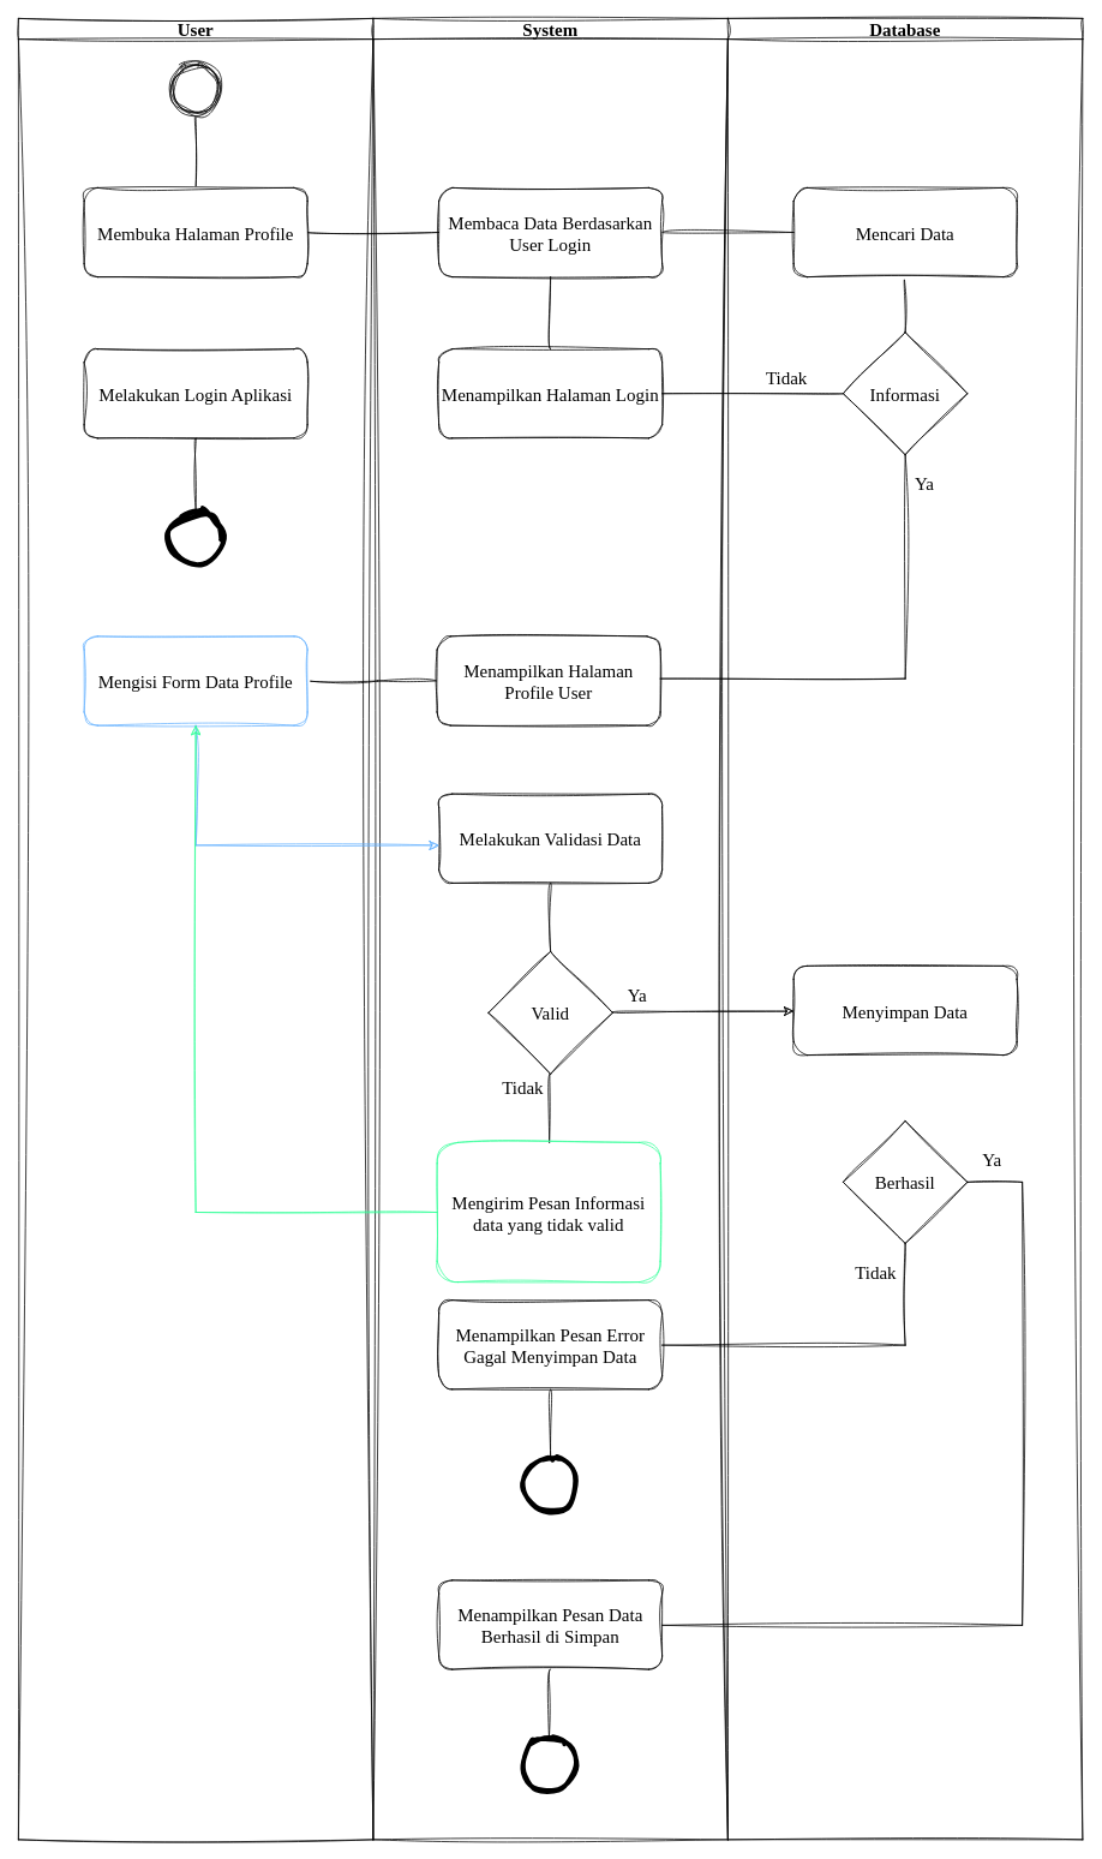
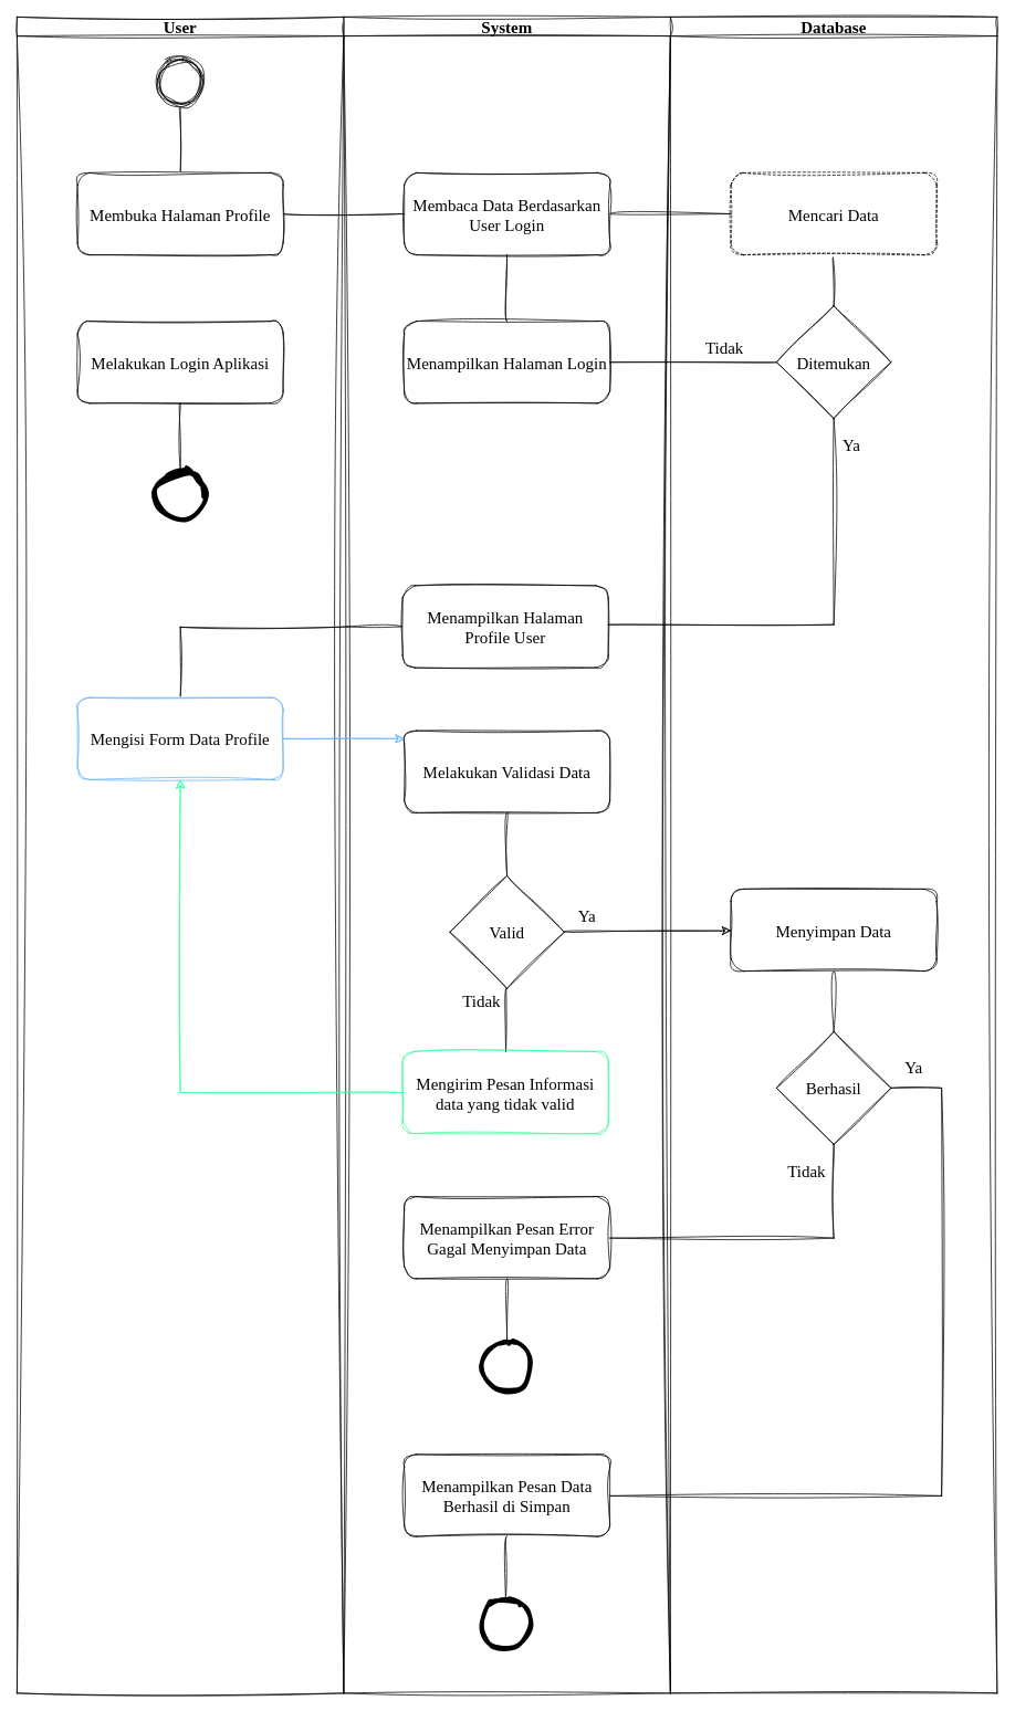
  <mxCell id="0" />
  <mxCell id="1" parent="0" />
  <mxCell id="2" style="edgeStyle=orthogonalEdgeStyle;rounded=0;sketch=1;hachureGap=4;jiggle=2;curveFitting=1;orthogonalLoop=1;jettySize=auto;html=1;fontFamily=Architects Daughter;fontSource=https%3A%2F%2Ffonts.googleapis.com%2Fcss%3Ffamily%3DArchitects%2BDaughter;fontSize=16;startSize=8;endSize=8;endArrow=none;endFill=0;" edge="1" parent="1" source="14" target="10"><mxGeometry relative="1" as="geometry"><Array as="points"><mxPoint x="419" y="756" /><mxPoint x="419" y="756" /></Array></mxGeometry></mxCell>
  <mxCell id="3" value="User" style="swimlane;whiteSpace=wrap;html=1;sketch=1;hachureGap=4;jiggle=2;curveFitting=1;fontFamily=Architects Daughter;fontSource=https%3A%2F%2Ffonts.googleapis.com%2Fcss%3Ffamily%3DArchitects%2BDaughter;fontSize=20;" vertex="1" parent="1"><mxGeometry x="20" y="20" width="394" height="2022" as="geometry" /></mxCell>
  <mxCell id="4" style="edgeStyle=none;curved=1;rounded=0;sketch=1;hachureGap=4;jiggle=2;curveFitting=1;orthogonalLoop=1;jettySize=auto;html=1;fontFamily=Architects Daughter;fontSource=https%3A%2F%2Ffonts.googleapis.com%2Fcss%3Ffamily%3DArchitects%2BDaughter;fontSize=16;startSize=8;endSize=8;endArrow=none;endFill=0;" edge="1" parent="3" source="5" target="6"><mxGeometry relative="1" as="geometry" /></mxCell>
  <mxCell id="5" value="" style="ellipse;shape=doubleEllipse;html=1;dashed=0;whiteSpace=wrap;aspect=fixed;sketch=1;hachureGap=4;jiggle=2;curveFitting=1;fontFamily=Architects Daughter;fontSource=https%3A%2F%2Ffonts.googleapis.com%2Fcss%3Ffamily%3DArchitects%2BDaughter;fontSize=20;" vertex="1" parent="3"><mxGeometry x="167" y="48" width="60" height="60" as="geometry" /></mxCell>
  <mxCell id="6" value="Membuka Halaman Profile" style="rounded=1;whiteSpace=wrap;html=1;sketch=1;hachureGap=4;jiggle=2;curveFitting=1;fontFamily=Architects Daughter;fontSource=https%3A%2F%2Ffonts.googleapis.com%2Fcss%3Ffamily%3DArchitects%2BDaughter;fontSize=20;" vertex="1" parent="3"><mxGeometry x="73" y="188" width="248" height="99" as="geometry" /></mxCell>
  <mxCell id="7" style="edgeStyle=none;curved=1;rounded=0;sketch=1;hachureGap=4;jiggle=2;curveFitting=1;orthogonalLoop=1;jettySize=auto;html=1;fontFamily=Architects Daughter;fontSource=https%3A%2F%2Ffonts.googleapis.com%2Fcss%3Ffamily%3DArchitects%2BDaughter;fontSize=16;startSize=8;endSize=8;endArrow=none;endFill=0;" edge="1" parent="3" source="8" target="9"><mxGeometry relative="1" as="geometry" /></mxCell>
  <mxCell id="8" value="Melakukan Login Aplikasi" style="rounded=1;whiteSpace=wrap;html=1;sketch=1;hachureGap=4;jiggle=2;curveFitting=1;fontFamily=Architects Daughter;fontSource=https%3A%2F%2Ffonts.googleapis.com%2Fcss%3Ffamily%3DArchitects%2BDaughter;fontSize=20;" vertex="1" parent="3"><mxGeometry x="73" y="367" width="248" height="99" as="geometry" /></mxCell>
  <mxCell id="9" value="" style="shape=ellipse;html=1;dashed=0;whiteSpace=wrap;aspect=fixed;strokeWidth=5;perimeter=ellipsePerimeter;sketch=1;hachureGap=4;jiggle=2;curveFitting=1;fontFamily=Architects Daughter;fontSource=https%3A%2F%2Ffonts.googleapis.com%2Fcss%3Ffamily%3DArchitects%2BDaughter;fontSize=20;" vertex="1" parent="3"><mxGeometry x="167" y="546" width="60" height="60" as="geometry" /></mxCell>
- <mxCell id="10" value="Mengisi Form Data Profile" style="rounded=1;whiteSpace=wrap;html=1;sketch=1;hachureGap=4;jiggle=2;curveFitting=1;fontFamily=Architects Daughter;fontSource=https%3A%2F%2Ffonts.googleapis.com%2Fcss%3Ffamily%3DArchitects%2BDaughter;fontSize=20;strokeColor=#66B2FF;" vertex="1" parent="3"><mxGeometry x="73" y="686" width="248" height="99" as="geometry" /></mxCell>
+ <mxCell id="10" value="Mengisi Form Data Profile" style="rounded=1;whiteSpace=wrap;html=1;sketch=1;hachureGap=4;jiggle=2;curveFitting=1;fontFamily=Architects Daughter;fontSource=https%3A%2F%2Ffonts.googleapis.com%2Fcss%3Ffamily%3DArchitects%2BDaughter;fontSize=20;strokeColor=#66B2FF;" vertex="1" parent="3"><mxGeometry x="73" y="821" width="248" height="99" as="geometry" /></mxCell>
  <mxCell id="11" value="System" style="swimlane;whiteSpace=wrap;html=1;sketch=1;hachureGap=4;jiggle=2;curveFitting=1;fontFamily=Architects Daughter;fontSource=https%3A%2F%2Ffonts.googleapis.com%2Fcss%3Ffamily%3DArchitects%2BDaughter;fontSize=20;" vertex="1" parent="1"><mxGeometry x="414" y="20" width="394" height="2022" as="geometry" /></mxCell>
  <mxCell id="12" value="Membaca Data Berdasarkan User Login" style="rounded=1;whiteSpace=wrap;html=1;sketch=1;hachureGap=4;jiggle=2;curveFitting=1;fontFamily=Architects Daughter;fontSource=https%3A%2F%2Ffonts.googleapis.com%2Fcss%3Ffamily%3DArchitects%2BDaughter;fontSize=20;" vertex="1" parent="11"><mxGeometry x="73" y="188" width="248" height="99" as="geometry" /></mxCell>
  <mxCell id="13" value="Menampilkan Halaman Login" style="rounded=1;whiteSpace=wrap;html=1;sketch=1;hachureGap=4;jiggle=2;curveFitting=1;fontFamily=Architects Daughter;fontSource=https%3A%2F%2Ffonts.googleapis.com%2Fcss%3Ffamily%3DArchitects%2BDaughter;fontSize=20;" vertex="1" parent="11"><mxGeometry x="73" y="367" width="248" height="99" as="geometry" /></mxCell>
  <mxCell id="14" value="Menampilkan Halaman Profile User" style="rounded=1;whiteSpace=wrap;html=1;sketch=1;hachureGap=4;jiggle=2;curveFitting=1;fontFamily=Architects Daughter;fontSource=https%3A%2F%2Ffonts.googleapis.com%2Fcss%3Ffamily%3DArchitects%2BDaughter;fontSize=20;" vertex="1" parent="11"><mxGeometry x="71" y="686" width="248" height="99" as="geometry" /></mxCell>
  <mxCell id="15" style="edgeStyle=none;curved=1;rounded=0;sketch=1;hachureGap=4;jiggle=2;curveFitting=1;orthogonalLoop=1;jettySize=auto;html=1;fontFamily=Architects Daughter;fontSource=https%3A%2F%2Ffonts.googleapis.com%2Fcss%3Ffamily%3DArchitects%2BDaughter;fontSize=16;startSize=8;endSize=8;endArrow=none;endFill=0;" edge="1" parent="11" source="16" target="19"><mxGeometry relative="1" as="geometry" /></mxCell>
  <mxCell id="16" value="Melakukan Validasi Data" style="rounded=1;whiteSpace=wrap;html=1;sketch=1;hachureGap=4;jiggle=2;curveFitting=1;fontFamily=Architects Daughter;fontSource=https%3A%2F%2Ffonts.googleapis.com%2Fcss%3Ffamily%3DArchitects%2BDaughter;fontSize=20;" vertex="1" parent="11"><mxGeometry x="73" y="861" width="248" height="99" as="geometry" /></mxCell>
  <mxCell id="17" style="edgeStyle=none;curved=1;rounded=0;sketch=1;hachureGap=4;jiggle=2;curveFitting=1;orthogonalLoop=1;jettySize=auto;html=1;fontFamily=Architects Daughter;fontSource=https%3A%2F%2Ffonts.googleapis.com%2Fcss%3Ffamily%3DArchitects%2BDaughter;fontSize=16;startSize=8;endSize=8;endArrow=none;endFill=0;" edge="1" parent="11" source="19" target="20"><mxGeometry relative="1" as="geometry" /></mxCell>
  <mxCell id="18" value="Tidak" style="edgeLabel;html=1;align=center;verticalAlign=middle;resizable=0;points=[];fontSize=20;fontFamily=Architects Daughter;" vertex="1" connectable="0" parent="17"><mxGeometry x="-0.331" y="4" relative="1" as="geometry"><mxPoint x="-35" y="-11" as="offset" /></mxGeometry></mxCell>
  <mxCell id="19" value="Valid" style="rhombus;whiteSpace=wrap;html=1;sketch=1;hachureGap=4;jiggle=2;curveFitting=1;fontFamily=Architects Daughter;fontSource=https%3A%2F%2Ffonts.googleapis.com%2Fcss%3Ffamily%3DArchitects%2BDaughter;fontSize=20;" vertex="1" parent="11"><mxGeometry x="128" y="1036" width="138" height="136" as="geometry" /></mxCell>
- <mxCell id="20" value="Mengirim Pesan Informasi data yang tidak valid" style="rounded=1;whiteSpace=wrap;html=1;sketch=1;hachureGap=4;jiggle=2;curveFitting=1;fontFamily=Architects Daughter;fontSource=https%3A%2F%2Ffonts.googleapis.com%2Fcss%3Ffamily%3DArchitects%2BDaughter;fontSize=20;strokeColor=#33FF99;" vertex="1" parent="11"><mxGeometry x="71" y="1248" width="248" height="155" as="geometry" /></mxCell>
+ <mxCell id="20" value="Mengirim Pesan Informasi data yang tidak valid" style="rounded=1;whiteSpace=wrap;html=1;sketch=1;hachureGap=4;jiggle=2;curveFitting=1;fontFamily=Architects Daughter;fontSource=https%3A%2F%2Ffonts.googleapis.com%2Fcss%3Ffamily%3DArchitects%2BDaughter;fontSize=20;strokeColor=#33FF99;" vertex="1" parent="11"><mxGeometry x="71" y="1248" width="248" height="99" as="geometry" /></mxCell>
  <mxCell id="21" style="edgeStyle=none;curved=1;rounded=0;sketch=1;hachureGap=4;jiggle=2;curveFitting=1;orthogonalLoop=1;jettySize=auto;html=1;fontFamily=Architects Daughter;fontSource=https%3A%2F%2Ffonts.googleapis.com%2Fcss%3Ffamily%3DArchitects%2BDaughter;fontSize=16;startSize=8;endSize=8;endArrow=none;endFill=0;" edge="1" parent="11" source="22" target="23"><mxGeometry relative="1" as="geometry" /></mxCell>
  <mxCell id="22" value="Menampilkan Pesan Error Gagal Menyimpan Data" style="rounded=1;whiteSpace=wrap;html=1;sketch=1;hachureGap=4;jiggle=2;curveFitting=1;fontFamily=Architects Daughter;fontSource=https%3A%2F%2Ffonts.googleapis.com%2Fcss%3Ffamily%3DArchitects%2BDaughter;fontSize=20;" vertex="1" parent="11"><mxGeometry x="73" y="1423" width="248" height="99" as="geometry" /></mxCell>
  <mxCell id="23" value="" style="shape=ellipse;html=1;dashed=0;whiteSpace=wrap;aspect=fixed;strokeWidth=5;perimeter=ellipsePerimeter;sketch=1;hachureGap=4;jiggle=2;curveFitting=1;fontFamily=Architects Daughter;fontSource=https%3A%2F%2Ffonts.googleapis.com%2Fcss%3Ffamily%3DArchitects%2BDaughter;fontSize=20;" vertex="1" parent="11"><mxGeometry x="167" y="1598" width="60" height="60" as="geometry" /></mxCell>
  <mxCell id="24" style="edgeStyle=none;curved=1;rounded=0;sketch=1;hachureGap=4;jiggle=2;curveFitting=1;orthogonalLoop=1;jettySize=auto;html=1;fontFamily=Architects Daughter;fontSource=https%3A%2F%2Ffonts.googleapis.com%2Fcss%3Ffamily%3DArchitects%2BDaughter;fontSize=16;startSize=8;endSize=8;endArrow=none;endFill=0;" edge="1" parent="11" source="25" target="26"><mxGeometry relative="1" as="geometry" /></mxCell>
  <mxCell id="25" value="Menampilkan Pesan Data Berhasil di Simpan" style="rounded=1;whiteSpace=wrap;html=1;sketch=1;hachureGap=4;jiggle=2;curveFitting=1;fontFamily=Architects Daughter;fontSource=https%3A%2F%2Ffonts.googleapis.com%2Fcss%3Ffamily%3DArchitects%2BDaughter;fontSize=20;" vertex="1" parent="11"><mxGeometry x="73" y="1734" width="248" height="99" as="geometry" /></mxCell>
  <mxCell id="26" value="" style="shape=ellipse;html=1;dashed=0;whiteSpace=wrap;aspect=fixed;strokeWidth=5;perimeter=ellipsePerimeter;sketch=1;hachureGap=4;jiggle=2;curveFitting=1;fontFamily=Architects Daughter;fontSource=https%3A%2F%2Ffonts.googleapis.com%2Fcss%3Ffamily%3DArchitects%2BDaughter;fontSize=20;" vertex="1" parent="11"><mxGeometry x="165" y="1909" width="60" height="60" as="geometry" /></mxCell>
  <mxCell id="27" value="Database" style="swimlane;whiteSpace=wrap;html=1;sketch=1;hachureGap=4;jiggle=2;curveFitting=1;fontFamily=Architects Daughter;fontSource=https%3A%2F%2Ffonts.googleapis.com%2Fcss%3Ffamily%3DArchitects%2BDaughter;fontSize=20;" vertex="1" parent="1"><mxGeometry x="808" y="20" width="394" height="2022" as="geometry" /></mxCell>
  <mxCell id="28" style="edgeStyle=none;curved=1;rounded=0;sketch=1;hachureGap=4;jiggle=2;curveFitting=1;orthogonalLoop=1;jettySize=auto;html=1;fontFamily=Architects Daughter;fontSource=https%3A%2F%2Ffonts.googleapis.com%2Fcss%3Ffamily%3DArchitects%2BDaughter;fontSize=16;startSize=8;endSize=8;endArrow=none;endFill=0;" edge="1" parent="27" source="29" target="30"><mxGeometry relative="1" as="geometry" /></mxCell>
- <mxCell id="29" value="Mencari Data" style="rounded=1;whiteSpace=wrap;html=1;sketch=1;hachureGap=4;jiggle=2;curveFitting=1;fontFamily=Architects Daughter;fontSource=https%3A%2F%2Ffonts.googleapis.com%2Fcss%3Ffamily%3DArchitects%2BDaughter;fontSize=20;" vertex="1" parent="27"><mxGeometry x="73" y="188" width="248" height="99" as="geometry" /></mxCell>
- <mxCell id="30" value="Informasi" style="rhombus;whiteSpace=wrap;html=1;sketch=1;hachureGap=4;jiggle=2;curveFitting=1;fontFamily=Architects Daughter;fontSource=https%3A%2F%2Ffonts.googleapis.com%2Fcss%3Ffamily%3DArchitects%2BDaughter;fontSize=20;" vertex="1" parent="27"><mxGeometry x="128" y="348.5" width="138" height="136" as="geometry" /></mxCell>
+ <mxCell id="29" value="Mencari Data" style="rounded=1;whiteSpace=wrap;html=1;sketch=1;hachureGap=4;jiggle=2;curveFitting=1;fontFamily=Architects Daughter;fontSource=https%3A%2F%2Ffonts.googleapis.com%2Fcss%3Ffamily%3DArchitects%2BDaughter;fontSize=20;dashed=1;" vertex="1" parent="27"><mxGeometry x="73" y="188" width="248" height="99" as="geometry" /></mxCell>
+ <mxCell id="30" value="Ditemukan" style="rhombus;whiteSpace=wrap;html=1;sketch=1;hachureGap=4;jiggle=2;curveFitting=1;fontFamily=Architects Daughter;fontSource=https%3A%2F%2Ffonts.googleapis.com%2Fcss%3Ffamily%3DArchitects%2BDaughter;fontSize=20;" vertex="1" parent="27"><mxGeometry x="128" y="348.5" width="138" height="136" as="geometry" /></mxCell>
+ <mxCell id="31" style="edgeStyle=none;curved=1;rounded=0;sketch=1;hachureGap=4;jiggle=2;curveFitting=1;orthogonalLoop=1;jettySize=auto;html=1;fontFamily=Architects Daughter;fontSource=https%3A%2F%2Ffonts.googleapis.com%2Fcss%3Ffamily%3DArchitects%2BDaughter;fontSize=16;startSize=8;endSize=8;endArrow=none;endFill=0;" edge="1" parent="27" source="32" target="33"><mxGeometry relative="1" as="geometry" /></mxCell>
  <mxCell id="32" value="Menyimpan Data" style="rounded=1;whiteSpace=wrap;html=1;sketch=1;hachureGap=4;jiggle=2;curveFitting=1;fontFamily=Architects Daughter;fontSource=https%3A%2F%2Ffonts.googleapis.com%2Fcss%3Ffamily%3DArchitects%2BDaughter;fontSize=20;" vertex="1" parent="27"><mxGeometry x="73" y="1052" width="248" height="99" as="geometry" /></mxCell>
  <mxCell id="33" value="Berhasil" style="rhombus;whiteSpace=wrap;html=1;sketch=1;hachureGap=4;jiggle=2;curveFitting=1;fontFamily=Architects Daughter;fontSource=https%3A%2F%2Ffonts.googleapis.com%2Fcss%3Ffamily%3DArchitects%2BDaughter;fontSize=20;" vertex="1" parent="27"><mxGeometry x="128" y="1224" width="138" height="136" as="geometry" /></mxCell>
  <mxCell id="34" style="edgeStyle=none;curved=1;rounded=0;sketch=1;hachureGap=4;jiggle=2;curveFitting=1;orthogonalLoop=1;jettySize=auto;html=1;fontFamily=Architects Daughter;fontSource=https%3A%2F%2Ffonts.googleapis.com%2Fcss%3Ffamily%3DArchitects%2BDaughter;fontSize=16;startSize=8;endSize=8;endArrow=none;endFill=0;" edge="1" parent="1" source="6" target="12"><mxGeometry relative="1" as="geometry" /></mxCell>
  <mxCell id="35" style="edgeStyle=none;curved=1;rounded=0;sketch=1;hachureGap=4;jiggle=2;curveFitting=1;orthogonalLoop=1;jettySize=auto;html=1;fontFamily=Architects Daughter;fontSource=https%3A%2F%2Ffonts.googleapis.com%2Fcss%3Ffamily%3DArchitects%2BDaughter;fontSize=16;startSize=8;endSize=8;endArrow=none;endFill=0;" edge="1" parent="1" source="12" target="29"><mxGeometry relative="1" as="geometry" /></mxCell>
  <mxCell id="36" style="edgeStyle=none;curved=1;rounded=0;sketch=1;hachureGap=4;jiggle=2;curveFitting=1;orthogonalLoop=1;jettySize=auto;html=1;fontFamily=Architects Daughter;fontSource=https%3A%2F%2Ffonts.googleapis.com%2Fcss%3Ffamily%3DArchitects%2BDaughter;fontSize=16;startSize=8;endSize=8;endArrow=none;endFill=0;" edge="1" parent="1" source="30" target="13"><mxGeometry relative="1" as="geometry" /></mxCell>
  <mxCell id="37" value="Tidak" style="edgeLabel;html=1;align=center;verticalAlign=middle;resizable=0;points=[];fontSize=20;fontFamily=Architects Daughter;" vertex="1" connectable="0" parent="36"><mxGeometry x="-0.194" relative="1" as="geometry"><mxPoint x="17" y="-18" as="offset" /></mxGeometry></mxCell>
  <mxCell id="38" style="edgeStyle=none;curved=1;rounded=0;sketch=1;hachureGap=4;jiggle=2;curveFitting=1;orthogonalLoop=1;jettySize=auto;html=1;fontFamily=Architects Daughter;fontSource=https%3A%2F%2Ffonts.googleapis.com%2Fcss%3Ffamily%3DArchitects%2BDaughter;fontSize=16;startSize=8;endSize=8;endArrow=none;endFill=0;" edge="1" parent="1" source="13" target="12"><mxGeometry relative="1" as="geometry" /></mxCell>
  <mxCell id="39" style="edgeStyle=orthogonalEdgeStyle;rounded=0;sketch=1;hachureGap=4;jiggle=2;curveFitting=1;orthogonalLoop=1;jettySize=auto;html=1;fontFamily=Architects Daughter;fontSource=https%3A%2F%2Ffonts.googleapis.com%2Fcss%3Ffamily%3DArchitects%2BDaughter;fontSize=16;startSize=8;endSize=8;endArrow=none;endFill=0;" edge="1" parent="1" source="30" target="14"><mxGeometry relative="1" as="geometry"><Array as="points"><mxPoint x="1005" y="753" /></Array></mxGeometry></mxCell>
  <mxCell id="40" value="Ya" style="edgeLabel;html=1;align=center;verticalAlign=middle;resizable=0;points=[];fontSize=20;fontFamily=Architects Daughter;" vertex="1" connectable="0" parent="39"><mxGeometry x="-0.856" y="4" relative="1" as="geometry"><mxPoint x="16" y="-6" as="offset" /></mxGeometry></mxCell>
  <mxCell id="41" style="edgeStyle=orthogonalEdgeStyle;rounded=0;sketch=1;hachureGap=4;jiggle=2;curveFitting=1;orthogonalLoop=1;jettySize=auto;html=1;fontFamily=Architects Daughter;fontSource=https%3A%2F%2Ffonts.googleapis.com%2Fcss%3Ffamily%3DArchitects%2BDaughter;fontSize=16;startSize=8;endSize=8;endArrow=classic;endFill=1;strokeColor=#66B2FF;" edge="1" parent="1" source="10" target="16"><mxGeometry relative="1" as="geometry"><Array as="points"><mxPoint x="217" y="938" /></Array></mxGeometry></mxCell>
  <mxCell id="42" style="edgeStyle=none;curved=1;rounded=0;sketch=1;hachureGap=4;jiggle=2;curveFitting=1;orthogonalLoop=1;jettySize=auto;html=1;fontFamily=Architects Daughter;fontSource=https%3A%2F%2Ffonts.googleapis.com%2Fcss%3Ffamily%3DArchitects%2BDaughter;fontSize=16;startSize=8;endSize=8;" edge="1" parent="1" source="19" target="32"><mxGeometry relative="1" as="geometry" /></mxCell>
  <mxCell id="43" value="Ya" style="edgeLabel;html=1;align=center;verticalAlign=middle;resizable=0;points=[];fontSize=20;fontFamily=Architects Daughter;" vertex="1" connectable="0" parent="42"><mxGeometry x="-0.469" y="2" relative="1" as="geometry"><mxPoint x="-26" y="-18" as="offset" /></mxGeometry></mxCell>
  <mxCell id="44" style="edgeStyle=orthogonalEdgeStyle;rounded=0;sketch=1;hachureGap=4;jiggle=2;curveFitting=1;orthogonalLoop=1;jettySize=auto;html=1;fontFamily=Architects Daughter;fontSource=https%3A%2F%2Ffonts.googleapis.com%2Fcss%3Ffamily%3DArchitects%2BDaughter;fontSize=16;startSize=8;endSize=8;endArrow=classic;endFill=1;strokeColor=#33FF99;" edge="1" parent="1" source="20" target="10"><mxGeometry relative="1" as="geometry" /></mxCell>
  <mxCell id="45" style="edgeStyle=orthogonalEdgeStyle;rounded=0;sketch=1;hachureGap=4;jiggle=2;curveFitting=1;orthogonalLoop=1;jettySize=auto;html=1;fontFamily=Architects Daughter;fontSource=https%3A%2F%2Ffonts.googleapis.com%2Fcss%3Ffamily%3DArchitects%2BDaughter;fontSize=16;startSize=8;endSize=8;endArrow=none;endFill=0;" edge="1" parent="1" source="33" target="22"><mxGeometry relative="1" as="geometry"><Array as="points"><mxPoint x="1005" y="1493" /></Array></mxGeometry></mxCell>
  <mxCell id="46" value="Tidak" style="edgeLabel;html=1;align=center;verticalAlign=middle;resizable=0;points=[];fontSize=20;fontFamily=Architects Daughter;" vertex="1" connectable="0" parent="45"><mxGeometry x="-0.843" y="4" relative="1" as="geometry"><mxPoint x="-38" y="1" as="offset" /></mxGeometry></mxCell>
  <mxCell id="47" style="edgeStyle=orthogonalEdgeStyle;rounded=0;sketch=1;hachureGap=4;jiggle=2;curveFitting=1;orthogonalLoop=1;jettySize=auto;html=1;fontFamily=Architects Daughter;fontSource=https%3A%2F%2Ffonts.googleapis.com%2Fcss%3Ffamily%3DArchitects%2BDaughter;fontSize=16;startSize=8;endSize=8;endArrow=none;endFill=0;" edge="1" parent="1" source="33" target="25"><mxGeometry relative="1" as="geometry"><Array as="points"><mxPoint x="1135" y="1312" /><mxPoint x="1135" y="1804" /></Array></mxGeometry></mxCell>
  <mxCell id="48" value="Ya" style="edgeLabel;html=1;align=center;verticalAlign=middle;resizable=0;points=[];fontSize=20;fontFamily=Architects Daughter;" vertex="1" connectable="0" parent="47"><mxGeometry x="-0.916" y="-3" relative="1" as="geometry"><mxPoint x="-14" y="-29" as="offset" /></mxGeometry></mxCell>
